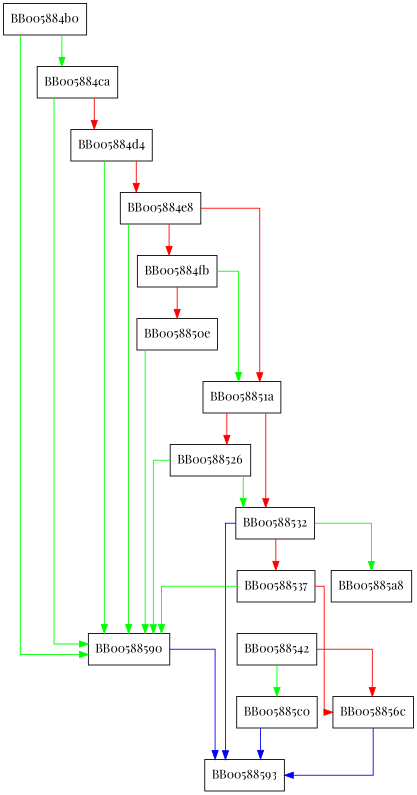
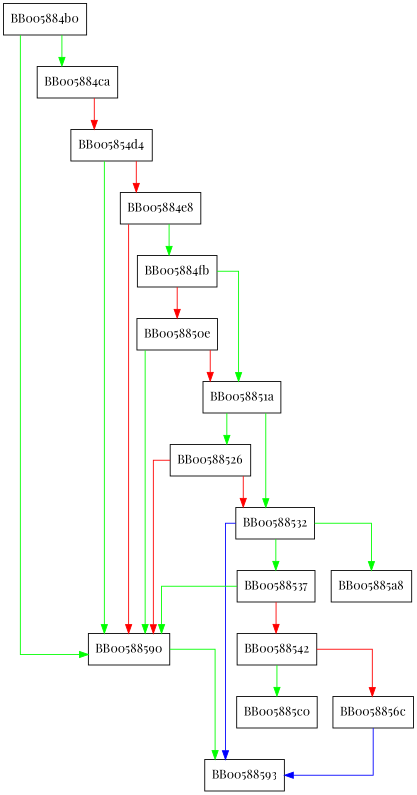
  digraph {
    fontname="Playfair Display"
    splines=ortho
    node [fontname="Playfair Display" shape=box]
    edge [color=green fontname="Playfair Display"]
    BB005884b0
    BB00588590
    BB005884ca
    BB00588593
-   BB005884d4
+   BB005884d4 [label=BB005854d4]
    BB005884e8
    BB005884fb
    BB0058851a
    BB0058850e
    BB00588532
    BB00588526
    BB005885a8
    BB00588537
    n14 [label=BB00588542]
    BB005885c0
    BB0058856c
    BB005884b0 -> BB00588590
    BB005884b0 -> BB005884ca
-   BB00588590 -> BB00588593 [color=blue]
-   BB005884ca -> BB00588590
+   BB00588590 -> BB00588593
    BB005884ca -> BB005884d4 [color=red]
    BB005884d4 -> BB00588590
    BB005884d4 -> BB005884e8 [color=red]
-   BB005884e8 -> BB00588590
-   BB005884e8 -> BB005884fb [color=red]
+   BB005884e8 -> BB00588590 [color=red]
+   BB005884e8 -> BB005884fb
    BB005884fb -> BB0058851a
    BB005884fb -> BB0058850e [color=red]
-   BB0058851a -> BB00588532 [color=red]
-   BB0058851a -> BB00588526 [color=red]
+   BB0058851a -> BB00588532
+   BB0058851a -> BB00588526
    BB0058850e -> BB00588590
-   BB005884e8 -> BB0058851a [color=red]
+   BB0058850e -> BB0058851a [color=red]
    BB00588532 -> BB00588593 [color=blue]
    BB00588532 -> BB005885a8
-   BB00588532 -> BB00588537 [color=red]
-   BB00588526 -> BB00588590
-   BB00588526 -> BB00588532
+   BB00588532 -> BB00588537
+   BB00588526 -> BB00588590 [color=red]
+   BB00588526 -> BB00588532 [color=red]
    BB00588537 -> BB00588590
-   BB00588537 -> BB0058856c [color=red]
+   BB00588537 -> n14 [color=red]
    n14 -> BB005885c0
    n14 -> BB0058856c [color=red]
-   BB005885c0 -> BB00588593 [color=blue]
    BB0058856c -> BB00588593 [color=blue]
  }
